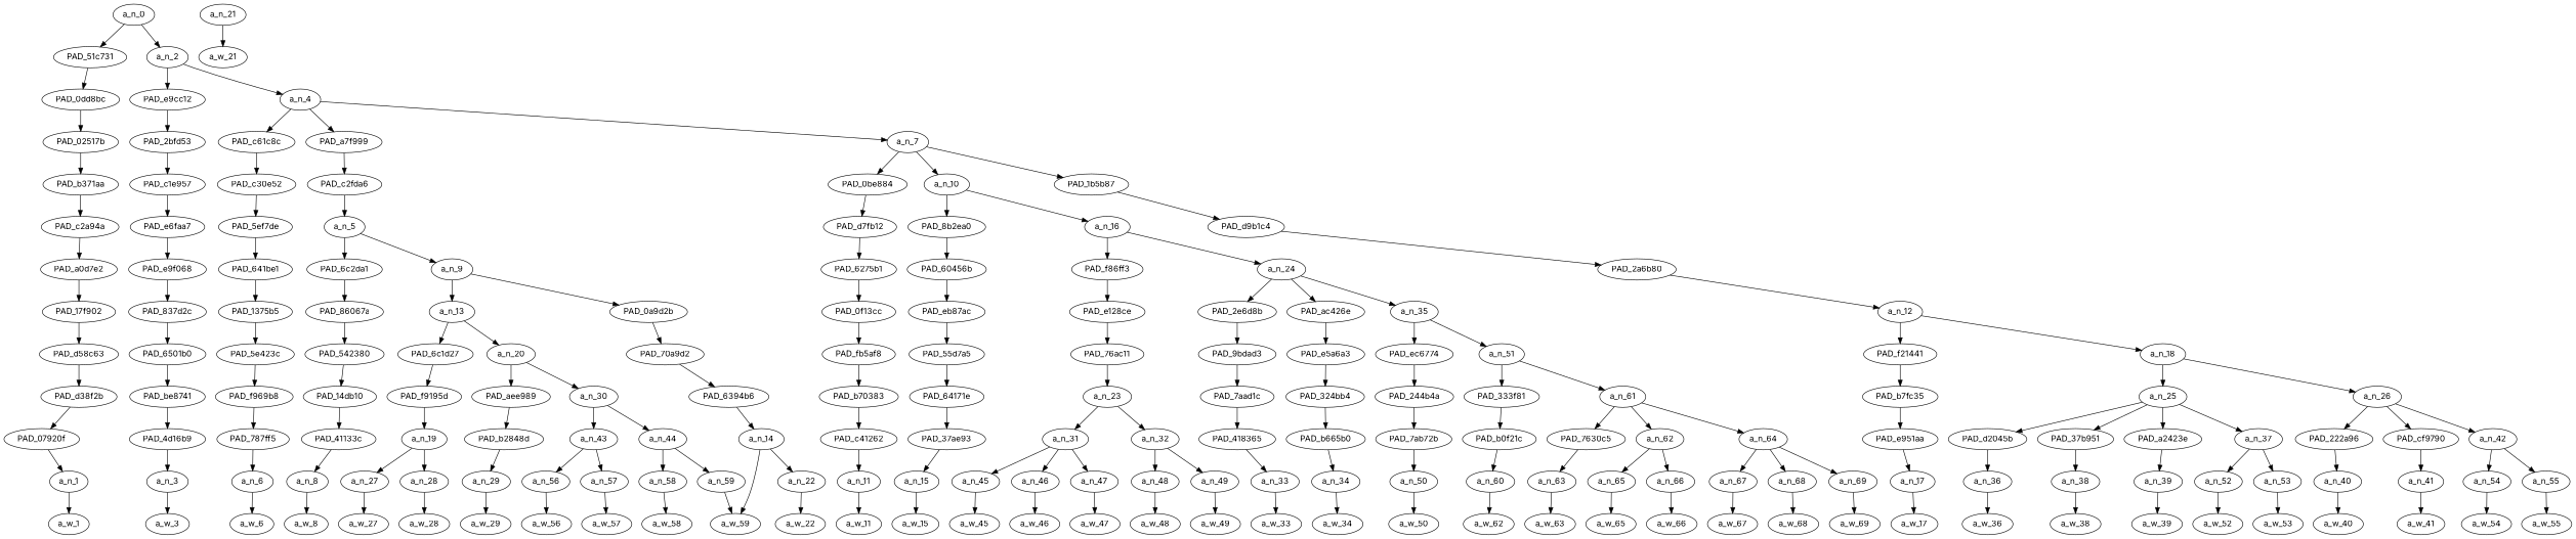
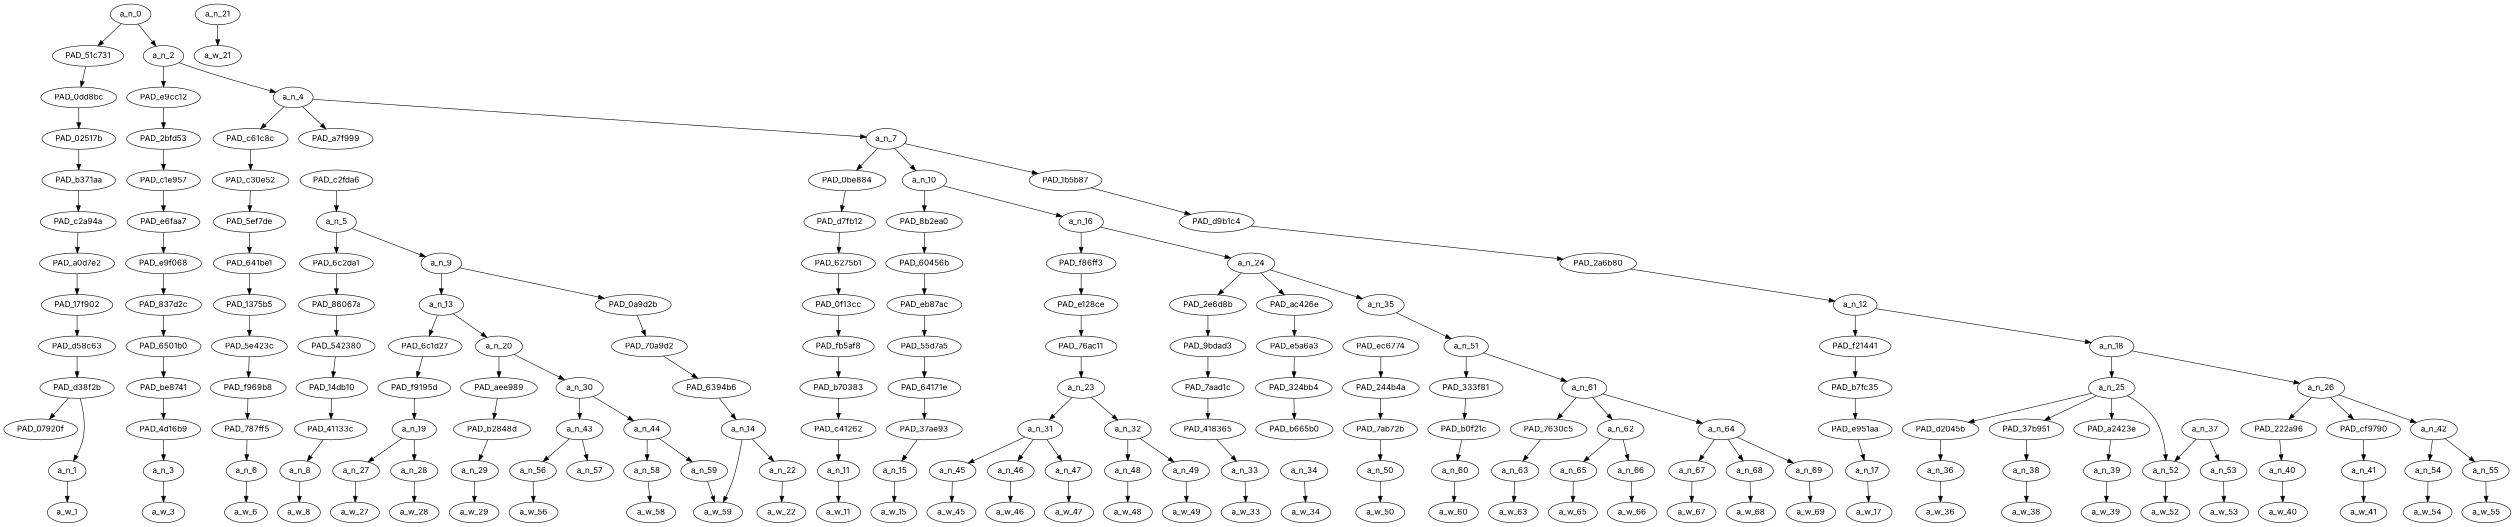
  strict digraph {
    fontname=Inter
    node [div_dir=1 fontname=Inter index=0 level=1 text_span="[0]" value=0.03666590]
    edge [fontname=Inter]
    a_n_0 [level=12 text_span="[0, 1, 2, 3, 4, 5, 6, 7, 8, 9, 10, 11, 12, 13, 14, 15, 16, 17, 18, 19, 20, 21, 22, 23, 24, 25, 26, 27, 28, 29, 30, 31, 32, 33, 34, 35, 36, 37, 38, 39]" value=1.00000001]
    PAD_51c731 [level=11]
    a_n_2 [index=1 level=11 text_span="[1, 2, 3, 4, 5, 6, 7, 8, 9, 10, 11, 12, 13, 14, 15, 16, 17, 18, 19, 20, 21, 22, 23, 24, 25, 26, 27, 28, 29, 30, 31, 32, 33, 34, 35, 36, 37, 38, 39]" value=0.96305805]
    PAD_0dd8bc [level=10]
    PAD_e9cc12 [index=1 level=10 text_span="[1]" value=0.02348395]
    a_n_4 [index=2 level=10 text_span="[2, 3, 4, 5, 6, 7, 8, 9, 10, 11, 12, 13, 14, 15, 16, 17, 18, 19, 20, 21, 22, 23, 24, 25, 26, 27, 28, 29, 30, 31, 32, 33, 34, 35, 36, 37, 38, 39]" value=0.93930748]
    PAD_02517b [level=9]
    PAD_2bfd53 [index=1 level=9 text_span="[1]" value=0.02348395]
    PAD_c61c8c [div_dir=-1 index=3 level=9 text_span="[12]" value=0.01338164]
    PAD_a7f999 [index=2 level=9 text_span="[2, 3, 4, 5, 6, 7, 8, 9, 10, 11]" value=0.26732251]
    a_n_7 [index=4 level=9 text_span="[13, 14, 15, 16, 17, 18, 19, 20, 21, 22, 23, 24, 25, 26, 27, 28, 29, 30, 31, 32, 33, 34, 35, 36, 37, 38, 39]" value=0.65833607]
    PAD_b371aa [level=8]
    PAD_c2a94a [level=7]
    PAD_a0d7e2 [level=6]
    PAD_17f902 [level=5]
    PAD_d58c63 [level=4]
    PAD_d38f2b [level=3]
    PAD_07920f [level=2]
    a_n_1
    a_w_1 [div_dir=0 level=0 value="<user>"]
    PAD_c1e957 [index=1 level=8 text_span="[1]" value=0.02348395]
    PAD_c30e52 [div_dir=-1 index=3 level=8 text_span="[12]" value=0.01338164]
    PAD_c2fda6 [index=2 level=8 text_span="[2, 3, 4, 5, 6, 7, 8, 9, 10, 11]" value=0.26732251]
    PAD_0be884 [index=5 level=8 text_span="[29]" value=0.07450100]
    a_n_10 [index=4 level=8 text_span="[13, 14, 15, 16, 17, 18, 19, 20, 21, 22, 23, 24, 25, 26, 27, 28]" value=0.34944341]
    PAD_1b5b87 [index=6 level=8 text_span="[30, 31, 32, 33, 34, 35, 36, 37, 38, 39]" value=0.23420217]
    PAD_e6faa7 [index=1 level=7 text_span="[1]" value=0.02348395]
    PAD_e9f068 [index=1 level=6 text_span="[1]" value=0.02348395]
    PAD_837d2c [index=1 level=5 text_span="[1]" value=0.02348395]
    PAD_6501b0 [index=1 level=4 text_span="[1]" value=0.02348395]
    PAD_be8741 [index=1 level=3 text_span="[1]" value=0.02348395]
    PAD_4d16b9 [index=1 level=2 text_span="[1]" value=0.02348395]
    a_n_3 [index=1 text_span="[1]" value=0.02348395]
    a_w_3 [div_dir=0 index=1 level=0 text_span="[1]" value=given]
    PAD_5ef7de [div_dir=-1 index=3 level=7 text_span="[12]" value=0.01338164]
    a_n_5 [index=2 level=7 text_span="[2, 3, 4, 5, 6, 7, 8, 9, 10, 11]" value=0.26732251]
    PAD_d7fb12 [index=6 level=7 text_span="[29]" value=0.07450100]
    PAD_8b2ea0 [index=4 level=7 text_span="[13]" value=0.00984806]
    a_n_16 [index=5 level=7 text_span="[14, 15, 16, 17, 18, 19, 20, 21, 22, 23, 24, 25, 26, 27, 28]" value=0.33938061]
    PAD_d9b1c4 [index=7 level=7 text_span="[30, 31, 32, 33, 34, 35, 36, 37, 38, 39]" value=0.23420217]
    PAD_641be1 [div_dir=-1 index=4 level=6 text_span="[12]" value=0.01338164]
    PAD_1375b5 [div_dir=-1 index=5 level=5 text_span="[12]" value=0.01338164]
    PAD_5e423c [div_dir=-1 index=6 level=4 text_span="[12]" value=0.01338164]
    PAD_f969b8 [div_dir=-1 index=7 level=3 text_span="[12]" value=0.01338164]
    PAD_787ff5 [div_dir=-1 index=8 level=2 text_span="[12]" value=0.01338164]
    a_n_6 [div_dir=-1 index=12 text_span="[12]" value=0.01338164]
    a_w_6 [div_dir=0 index=12 level=0 text_span="[12]" value=and]
    PAD_6c2da1 [index=2 level=6 text_span="[2]" value=0.01072864]
    a_n_9 [index=3 level=6 text_span="[3, 4, 5, 6, 7, 8, 9, 10, 11]" value=0.25636494]
    PAD_86067a [index=2 level=5 text_span="[2]" value=0.01072864]
    a_n_13 [index=3 level=5 text_span="[3, 4, 5, 6, 7, 8, 9]" value=0.10662536]
    PAD_0a9d2b [index=4 level=5 text_span="[10, 11]" value=0.14950411]
    PAD_542380 [index=2 level=4 text_span="[2]" value=0.01072864]
    PAD_6c1d27 [div_dir=-1 index=3 level=4 text_span="[3, 4]" value=0.02692238]
    a_n_20 [index=4 level=4 text_span="[5, 6, 7, 8, 9]" value=0.07964428]
    PAD_70a9d2 [index=5 level=4 text_span="[10, 11]" value=0.14950411]
    PAD_14db10 [index=2 level=3 text_span="[2]" value=0.01072864]
    PAD_41133c [index=2 level=2 text_span="[2]" value=0.01072864]
    a_n_8 [index=2 text_span="[2]" value=0.01072864]
    a_w_8 [div_dir=0 index=2 level=0 text_span="[2]" value=that]
    PAD_f9195d [div_dir=-1 index=3 level=3 text_span="[3, 4]" value=0.02692238]
    PAD_aee989 [index=4 level=3 text_span="[5]" value=0.00944153]
    a_n_30 [index=5 level=3 text_span="[6, 7, 8, 9]" value=0.07012484]
    PAD_6394b6 [index=6 level=3 text_span="[10, 11]" value=0.14950411]
    a_n_19 [div_dir=-1 index=3 level=2 text_span="[3, 4]" value=0.02692238]
    PAD_b2848d [index=4 level=2 text_span="[5]" value=0.00944153]
    a_n_43 [index=5 level=2 text_span="[6, 7]" value=0.03967901]
    a_n_44 [index=6 level=2 text_span="[8, 9]" value=0.03037116]
    a_n_27 [div_dir=-1 index=3 text_span="[3]" value=0.01271380]
    a_n_28 [index=4 text_span="[4]" value=0.01418045]
    a_w_27 [div_dir=0 index=3 level=0 text_span="[3]" value=he]
    a_w_28 [div_dir=0 index=4 level=0 text_span="[4]" value="<percent>"]
    a_n_29 [index=5 text_span="[5]" value=0.00944153]
    a_n_56 [index=6 text_span="[6]" value=0.00984739]
    a_n_57 [index=7 text_span="[7]" value=0.02975888]
    a_n_58 [index=8 text_span="[8]" value=0.01372063]
    a_n_59 [div_dir=-1 index=9 text_span="[9]" value=0.01662514]
    a_w_29 [div_dir=0 index=5 level=0 text_span="[5]" value=of]
    a_w_56 [div_dir=0 index=6 level=0 text_span="[6]" value=the]
-   a_w_57 [div_dir=0 index=7 level=0 text_span="[7]" value=globalists]
    a_w_58 [div_dir=0 index=8 level=0 text_span="[8]" value=top]
    a_w_59 [div_dir=0 index=9 level=0 text_span="[9]" value="<percent>1"]
    a_n_14 [index=7 level=2 text_span="[10, 11]" value=0.14950411]
    a_n_22 [index=11 text_span="[11]" value=0.13340642]
    a_n_21 [index=10 text_span="[10]" value=0.01580144]
    a_w_21 [div_dir=0 index=10 level=0 text_span="[10]" value=are]
    a_w_22 [div_dir=0 index=11 level=0 text_span="[11]" value=kikescum]
    PAD_6275b1 [index=8 level=6 text_span="[29]" value=0.07450100]
    PAD_60456b [index=5 level=6 text_span="[13]" value=0.00984806]
    PAD_f86ff3 [index=6 level=6 text_span="[14, 15, 16, 17, 18]" value=0.06852186]
    a_n_24 [index=7 level=6 text_span="[19, 20, 21, 22, 23, 24, 25, 26, 27, 28]" value=0.27064744]
    PAD_2a6b80 [index=9 level=6 text_span="[30, 31, 32, 33, 34, 35, 36, 37, 38, 39]" value=0.23420217]
    PAD_0f13cc [index=11 level=5 text_span="[29]" value=0.07450100]
    PAD_fb5af8 [index=13 level=4 text_span="[29]" value=0.07450100]
    PAD_b70383 [index=15 level=3 text_span="[29]" value=0.07450100]
    PAD_c41262 [index=19 level=2 text_span="[29]" value=0.07450100]
    a_n_11 [index=29 text_span="[29]" value=0.07450100]
    a_w_11 [div_dir=0 index=29 level=0 text_span="[29]" value=and2]
    PAD_eb87ac [index=6 level=5 text_span="[13]" value=0.00984806]
    PAD_e128ce [index=7 level=5 text_span="[14, 15, 16, 17, 18]" value=0.06852186]
    PAD_2e6d8b [index=8 level=5 text_span="[19]" value=0.01213830]
    PAD_ac426e [index=9 level=5 text_span="[20]" value=0.00961922]
    a_n_35 [index=10 level=5 text_span="[21, 22, 23, 24, 25, 26, 27, 28]" value=0.24870508]
    PAD_55d7a5 [index=7 level=4 text_span="[13]" value=0.00984806]
    PAD_64171e [index=8 level=3 text_span="[13]" value=0.00984806]
    PAD_37ae93 [index=9 level=2 text_span="[13]" value=0.00984806]
    a_n_15 [index=13 text_span="[13]" value=0.00984806]
    a_w_15 [div_dir=0 index=13 level=0 text_span="[13]" value=that1]
    PAD_76ac11 [index=8 level=4 text_span="[14, 15, 16, 17, 18]" value=0.06852186]
    PAD_9bdad3 [index=9 level=4 text_span="[19]" value=0.01213830]
    PAD_e5a6a3 [index=10 level=4 text_span="[20]" value=0.00961922]
    PAD_ec6774 [index=11 level=4 text_span="[21]" value=0.01149198]
    a_n_51 [index=12 level=4 text_span="[22, 23, 24, 25, 26, 27, 28]" value=0.23702044]
    a_n_23 [index=9 level=3 text_span="[14, 15, 16, 17, 18]" value=0.06852186]
    a_n_31 [div_dir=-1 index=10 level=2 text_span="[14, 15, 16]" value=0.03663860]
    a_n_32 [index=11 level=2 text_span="[17, 18]" value=0.03178068]
    a_n_45 [index=14 text_span="[14]" value=0.01074869]
    a_n_46 [div_dir=-1 index=15 text_span="[15]" value=0.01388208]
    a_n_47 [div_dir=-1 index=16 text_span="[16]" value=0.01199206]
    a_n_48 [index=17 text_span="[17]" value=0.00989479]
    a_n_49 [index=18 text_span="[18]" value=0.02170920]
    a_w_45 [div_dir=0 index=14 level=0 text_span="[14]" value=the1]
    a_w_46 [div_dir=0 index=15 level=0 text_span="[15]" value=dictatorship]
    a_w_47 [div_dir=0 index=16 level=0 text_span="[16]" value=ruling]
    a_w_48 [div_dir=0 index=17 level=0 text_span="[17]" value=over]
    a_w_49 [div_dir=0 index=18 level=0 text_span="[18]" value=americans]
    PAD_7aad1c [index=10 level=3 text_span="[19]" value=0.01213830]
    PAD_324bb4 [index=11 level=3 text_span="[20]" value=0.00961922]
    PAD_244b4a [index=12 level=3 text_span="[21]" value=0.01149198]
    PAD_333f81 [index=13 level=3 text_span="[22]" value=0.01126080]
    a_n_61 [index=14 level=3 text_span="[23, 24, 25, 26, 27, 28]" value=0.22556867]
    PAD_418365 [index=12 level=2 text_span="[19]" value=0.01213830]
    a_n_33 [index=19 text_span="[19]" value=0.01213830]
    a_w_33 [div_dir=0 index=19 level=0 text_span="[19]" value=is]
    PAD_b665b0 [index=13 level=2 text_span="[20]" value=0.00961922]
    a_n_34 [index=20 text_span="[20]" value=0.00961922]
    a_w_34 [div_dir=0 index=20 level=0 text_span="[20]" value=largely]
    PAD_7ab72b [index=14 level=2 text_span="[21]" value=0.01149198]
    PAD_b0f21c [index=15 level=2 text_span="[22]" value=0.01126080]
    PAD_7630c5 [index=17 level=2 text_span="[25]" value=0.01088773]
    a_n_62 [index=16 level=2 text_span="[23, 24]" value=0.11884378]
    a_n_64 [index=18 level=2 text_span="[26, 27, 28]" value=0.09565775]
    a_n_50 [index=21 text_span="[21]" value=0.01149198]
    a_w_50 [div_dir=0 index=21 level=0 text_span="[21]" value=comprised]
    a_n_60 [index=22 text_span="[22]" value=0.01126080]
    a_n_63 [index=25 text_span="[25]" value=0.01088773]
    a_n_65 [index=23 text_span="[23]" value=0.07430573]
    a_n_66 [index=24 text_span="[24]" value=0.04435860]
    a_n_67 [index=26 text_span="[26]" value=0.01543608]
    a_n_68 [index=27 text_span="[27]" value=0.01855318]
    a_n_69 [index=28 text_span="[28]" value=0.06158661]
-   a_w_60 [div_dir=0 index=22 level=0 text_span="[22]" value=of1 label=a_w_62]
+   a_w_60 [div_dir=0 index=22 level=0 text_span="[22]" value=of1]
    a_w_63 [div_dir=0 index=25 level=0 text_span="[25]" value=and1]
    a_w_65 [div_dir=0 index=23 level=0 text_span="[23]" value=jewfilth]
    a_w_66 [div_dir=0 index=24 level=0 text_span="[24]" value=perverts]
    a_w_67 [div_dir=0 index=26 level=0 text_span="[26]" value=criminals]
    a_w_68 [div_dir=0 index=27 level=0 text_span="[27]" value=pace]
    a_w_69 [div_dir=0 index=28 level=0 text_span="[28]" value=wikileaks]
    a_n_12 [index=12 level=5 text_span="[30, 31, 32, 33, 34, 35, 36, 37, 38, 39]" value=0.23420217]
    PAD_f21441 [div_dir=-1 index=14 level=4 text_span="[30]" value=0.02217702]
    a_n_18 [index=15 level=4 text_span="[31, 32, 33, 34, 35, 36, 37, 38, 39]" value=0.21200882]
    PAD_b7fc35 [div_dir=-1 index=16 level=3 text_span="[30]" value=0.02217702]
    a_n_25 [div_dir=-1 index=17 level=3 text_span="[31, 32, 33, 34, 35]" value=0.07508849]
    a_n_26 [index=18 level=3 text_span="[36, 37, 38, 39]" value=0.13690212]
    PAD_e951aa [div_dir=-1 index=20 level=2 text_span="[30]" value=0.02217702]
    PAD_d2045b [index=21 level=2 text_span="[31]" value=0.01240578]
    PAD_37b951 [div_dir=-1 index=23 level=2 text_span="[34]" value=0.02732125]
    PAD_a2423e [div_dir=-1 index=24 level=2 text_span="[35]" value=0.01339080]
    a_n_37 [div_dir=-1 index=22 level=2 text_span="[32, 33]" value=0.02194130]
    PAD_222a96 [index=25 level=2 text_span="[36]" value=0.01158748]
    PAD_cf9790 [div_dir=-1 index=26 level=2 text_span="[37]" value=0.01130815]
    a_n_42 [index=27 level=2 text_span="[38, 39]" value=0.11395976]
    a_n_17 [div_dir=-1 index=30 text_span="[30]" value=0.02217702]
    a_w_17 [div_dir=0 index=30 level=0 text_span="[30]" value=that2]
    a_n_36 [index=31 text_span="[31]" value=0.01240578]
    a_n_38 [div_dir=-1 index=34 text_span="[34]" value=0.02732125]
    a_n_39 [div_dir=-1 index=35 text_span="[35]" value=0.01339080]
    a_n_52 [index=32 text_span="[32]" value=0.01022960]
    a_n_53 [div_dir=-1 index=33 text_span="[33]" value=0.01169533]
    a_n_40 [index=36 text_span="[36]" value=0.01158748]
    a_n_41 [div_dir=-1 index=37 text_span="[37]" value=0.01130815]
    a_n_54 [index=38 text_span="[38]" value=0.05335969]
    a_n_55 [div_dir=-1 index=39 text_span="[39]" value=0.06054954]
    a_w_36 [div_dir=0 index=31 level=0 text_span="[31]" value=the2]
    a_w_38 [div_dir=0 index=34 level=0 text_span="[34]" value=banking]
    a_w_39 [div_dir=0 index=35 level=0 text_span="[35]" value=factions]
    a_w_52 [div_dir=0 index=32 level=0 text_span="[32]" value=most]
    a_w_53 [div_dir=0 index=33 level=0 text_span="[33]" value=powerful]
    a_w_40 [div_dir=0 index=36 level=0 text_span="[36]" value=are1]
    a_w_41 [div_dir=0 index=37 level=0 text_span="[37]" value=mostly]
    a_w_54 [div_dir=0 index=38 level=0 text_span="[38]" value=ratfaced]
    a_w_55 [div_dir=0 index=39 level=0 text_span="[39]" value=yids]
    a_n_0 -> PAD_51c731
    a_n_0 -> a_n_2
    PAD_51c731 -> PAD_0dd8bc
    a_n_2 -> PAD_e9cc12
    a_n_2 -> a_n_4
    PAD_0dd8bc -> PAD_02517b
    PAD_e9cc12 -> PAD_2bfd53
    a_n_4 -> PAD_c61c8c
    a_n_4 -> PAD_a7f999
    a_n_4 -> a_n_7
    PAD_02517b -> PAD_b371aa
    PAD_2bfd53 -> PAD_c1e957
    PAD_c61c8c -> PAD_c30e52
-   PAD_a7f999 -> PAD_c2fda6
    a_n_7 -> PAD_0be884
    a_n_7 -> a_n_10
    a_n_7 -> PAD_1b5b87
    PAD_b371aa -> PAD_c2a94a
    PAD_c2a94a -> PAD_a0d7e2
    PAD_a0d7e2 -> PAD_17f902
    PAD_17f902 -> PAD_d58c63
    PAD_d58c63 -> PAD_d38f2b
    PAD_d38f2b -> PAD_07920f
-   PAD_07920f -> a_n_1
+   PAD_d38f2b -> a_n_1
    a_n_1 -> a_w_1
    PAD_c1e957 -> PAD_e6faa7
    PAD_c30e52 -> PAD_5ef7de
    PAD_c2fda6 -> a_n_5
    PAD_0be884 -> PAD_d7fb12
    a_n_10 -> PAD_8b2ea0
    a_n_10 -> a_n_16
    PAD_1b5b87 -> PAD_d9b1c4
    PAD_e6faa7 -> PAD_e9f068
    PAD_e9f068 -> PAD_837d2c
    PAD_837d2c -> PAD_6501b0
    PAD_6501b0 -> PAD_be8741
    PAD_be8741 -> PAD_4d16b9
    PAD_4d16b9 -> a_n_3
    a_n_3 -> a_w_3
    PAD_5ef7de -> PAD_641be1
    a_n_5 -> PAD_6c2da1
    a_n_5 -> a_n_9
    PAD_d7fb12 -> PAD_6275b1
    PAD_8b2ea0 -> PAD_60456b
    a_n_16 -> PAD_f86ff3
    a_n_16 -> a_n_24
    PAD_d9b1c4 -> PAD_2a6b80
    PAD_641be1 -> PAD_1375b5
    PAD_1375b5 -> PAD_5e423c
    PAD_5e423c -> PAD_f969b8
    PAD_f969b8 -> PAD_787ff5
    PAD_787ff5 -> a_n_6
    a_n_6 -> a_w_6
    PAD_6c2da1 -> PAD_86067a
    a_n_9 -> a_n_13
    a_n_9 -> PAD_0a9d2b
    PAD_86067a -> PAD_542380
    a_n_13 -> PAD_6c1d27
    a_n_13 -> a_n_20
    PAD_0a9d2b -> PAD_70a9d2
    PAD_542380 -> PAD_14db10
    PAD_6c1d27 -> PAD_f9195d
    a_n_20 -> PAD_aee989
    a_n_20 -> a_n_30
    PAD_70a9d2 -> PAD_6394b6
    PAD_14db10 -> PAD_41133c
    PAD_41133c -> a_n_8
    a_n_8 -> a_w_8
    PAD_f9195d -> a_n_19
    PAD_aee989 -> PAD_b2848d
    a_n_30 -> a_n_43
    a_n_30 -> a_n_44
    PAD_6394b6 -> a_n_14
    a_n_19 -> a_n_27
    a_n_19 -> a_n_28
    PAD_b2848d -> a_n_29
    a_n_43 -> a_n_56
    a_n_43 -> a_n_57
    a_n_44 -> a_n_58
    a_n_44 -> a_n_59
    a_n_27 -> a_w_27
    a_n_28 -> a_w_28
    a_n_29 -> a_w_29
    a_n_56 -> a_w_56
-   a_n_57 -> a_w_57
    a_n_58 -> a_w_58
    a_n_59 -> a_w_59
    a_n_14 -> a_w_59
    a_n_14 -> a_n_22
    a_n_22 -> a_w_22
    a_n_21 -> a_w_21
    PAD_6275b1 -> PAD_0f13cc
    PAD_60456b -> PAD_eb87ac
    PAD_f86ff3 -> PAD_e128ce
    a_n_24 -> PAD_2e6d8b
    a_n_24 -> PAD_ac426e
    a_n_24 -> a_n_35
    PAD_2a6b80 -> a_n_12
    PAD_0f13cc -> PAD_fb5af8
    PAD_fb5af8 -> PAD_b70383
    PAD_b70383 -> PAD_c41262
    PAD_c41262 -> a_n_11
    a_n_11 -> a_w_11
    PAD_eb87ac -> PAD_55d7a5
    PAD_e128ce -> PAD_76ac11
    PAD_2e6d8b -> PAD_9bdad3
    PAD_ac426e -> PAD_e5a6a3
-   a_n_35 -> PAD_ec6774
    a_n_35 -> a_n_51
    PAD_55d7a5 -> PAD_64171e
    PAD_64171e -> PAD_37ae93
    PAD_37ae93 -> a_n_15
    a_n_15 -> a_w_15
    PAD_76ac11 -> a_n_23
    PAD_9bdad3 -> PAD_7aad1c
    PAD_e5a6a3 -> PAD_324bb4
    PAD_ec6774 -> PAD_244b4a
    a_n_51 -> PAD_333f81
    a_n_51 -> a_n_61
    a_n_23 -> a_n_31
    a_n_23 -> a_n_32
    a_n_31 -> a_n_45
    a_n_31 -> a_n_46
    a_n_31 -> a_n_47
    a_n_32 -> a_n_48
    a_n_32 -> a_n_49
    a_n_45 -> a_w_45
    a_n_46 -> a_w_46
    a_n_47 -> a_w_47
    a_n_48 -> a_w_48
    a_n_49 -> a_w_49
    PAD_7aad1c -> PAD_418365
    PAD_324bb4 -> PAD_b665b0
    PAD_244b4a -> PAD_7ab72b
    PAD_333f81 -> PAD_b0f21c
    a_n_61 -> PAD_7630c5
    a_n_61 -> a_n_62
    a_n_61 -> a_n_64
    PAD_418365 -> a_n_33
    a_n_33 -> a_w_33
-   PAD_b665b0 -> a_n_34
    a_n_34 -> a_w_34
    PAD_7ab72b -> a_n_50
    PAD_b0f21c -> a_n_60
    PAD_7630c5 -> a_n_63
    a_n_62 -> a_n_65
    a_n_62 -> a_n_66
    a_n_64 -> a_n_67
    a_n_64 -> a_n_68
    a_n_64 -> a_n_69
    a_n_50 -> a_w_50
    a_n_60 -> a_w_60
    a_n_63 -> a_w_63
    a_n_65 -> a_w_65
    a_n_66 -> a_w_66
    a_n_67 -> a_w_67
    a_n_68 -> a_w_68
    a_n_69 -> a_w_69
    a_n_12 -> PAD_f21441
    a_n_12 -> a_n_18
    PAD_f21441 -> PAD_b7fc35
    a_n_18 -> a_n_25
    a_n_18 -> a_n_26
    PAD_b7fc35 -> PAD_e951aa
    a_n_25 -> PAD_d2045b
    a_n_25 -> PAD_37b951
    a_n_25 -> PAD_a2423e
-   a_n_25 -> a_n_37
+   a_n_25 -> a_n_52
    a_n_26 -> PAD_222a96
    a_n_26 -> PAD_cf9790
    a_n_26 -> a_n_42
    PAD_e951aa -> a_n_17
    PAD_d2045b -> a_n_36
    PAD_37b951 -> a_n_38
    PAD_a2423e -> a_n_39
    a_n_37 -> a_n_52
    a_n_37 -> a_n_53
    PAD_222a96 -> a_n_40
    PAD_cf9790 -> a_n_41
    a_n_42 -> a_n_54
    a_n_42 -> a_n_55
    a_n_17 -> a_w_17
    a_n_36 -> a_w_36
    a_n_38 -> a_w_38
    a_n_39 -> a_w_39
    a_n_52 -> a_w_52
    a_n_53 -> a_w_53
    a_n_40 -> a_w_40
    a_n_41 -> a_w_41
    a_n_54 -> a_w_54
    a_n_55 -> a_w_55
  }
